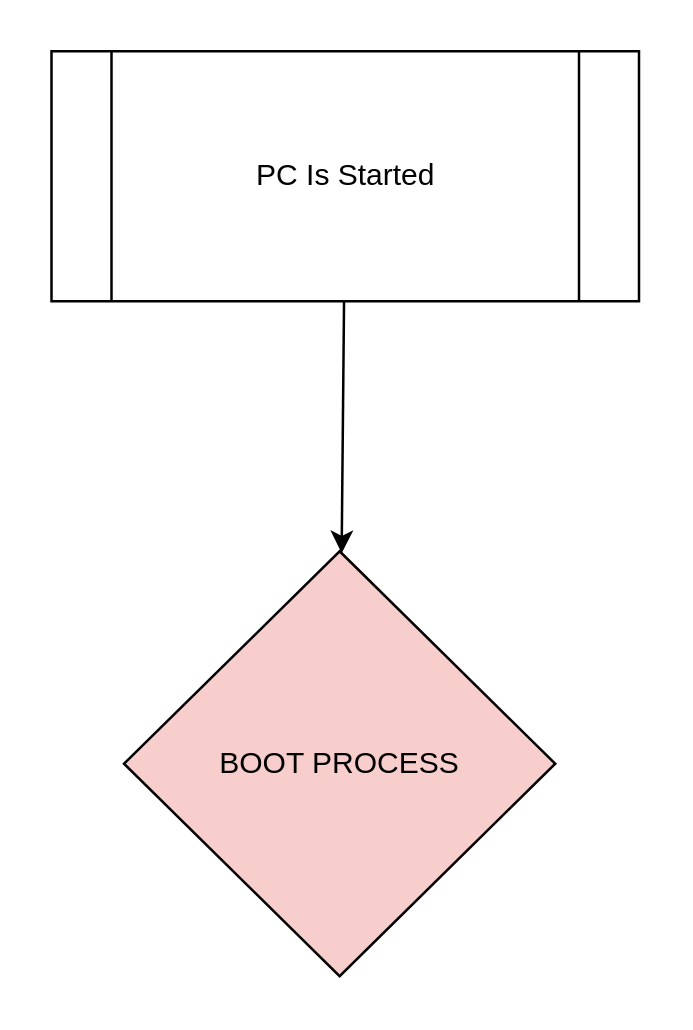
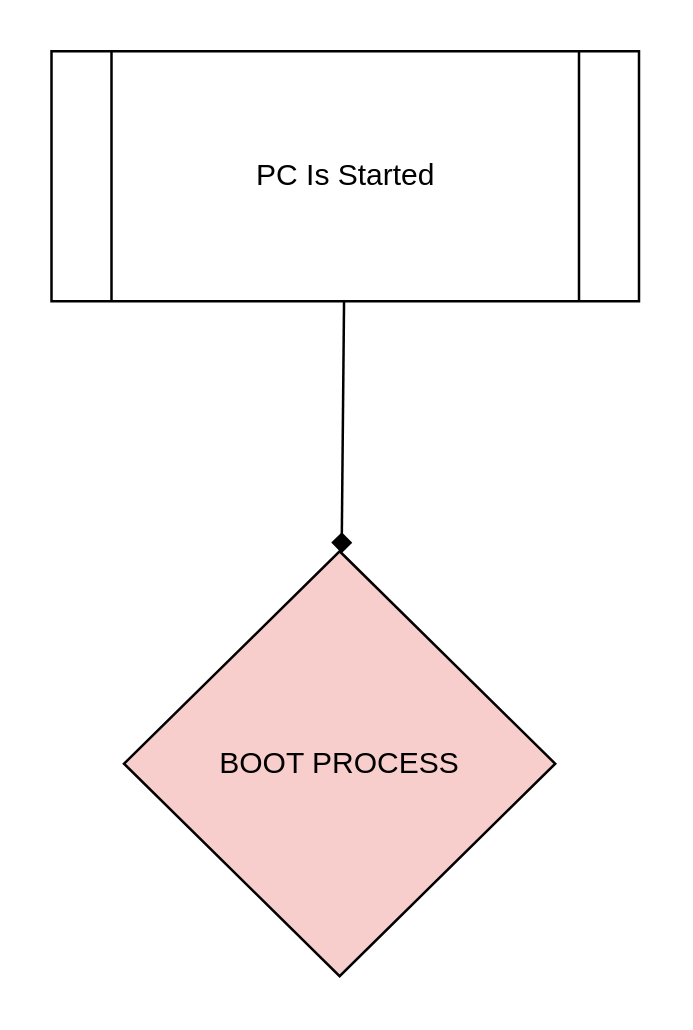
  <mxCell id="0" />
  <mxCell id="1" parent="0" />
- <mxCell id="2" value="" style="edgeStyle=none;html=1;" edge="1" parent="1" source="3" target="4"><mxGeometry relative="1" as="geometry" /></mxCell>
+ <mxCell id="2" value="" style="edgeStyle=none;html=1;endArrow=diamond;" edge="1" parent="1" source="3" target="4"><mxGeometry relative="1" as="geometry" /></mxCell>
  <mxCell id="3" value="PC Is Started" style="shape=process;whiteSpace=wrap;html=1;backgroundOutline=1;" vertex="1" parent="1"><mxGeometry x="20" y="20" width="235" height="100" as="geometry" /></mxCell>
  <mxCell id="4" value="BOOT PROCESS" style="rhombus;whiteSpace=wrap;html=1;fillColor=#f8cecc;" vertex="1" parent="1"><mxGeometry x="49" y="220" width="172.5" height="170" as="geometry" /></mxCell>
